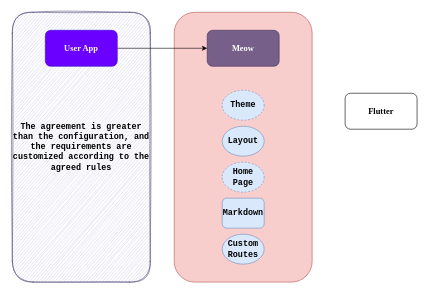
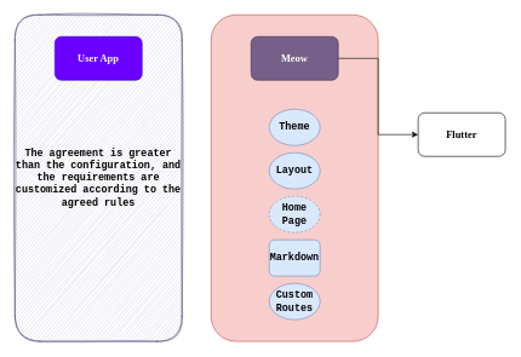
  <mxCell id="0" />
  <mxCell id="1" parent="0" />
  <mxCell id="2" value="&lt;h3&gt;The agreement is greater than the configuration, and the requirements are customized according to the agreed rules&lt;/h3&gt;" style="rounded=1;whiteSpace=wrap;html=1;fontFamily=Courier New;fillColor=#d0cee2;strokeColor=#56517e;glass=0;sketch=1;" vertex="1" parent="1"><mxGeometry x="20" y="20" width="230" height="450" as="geometry" /></mxCell>
  <mxCell id="3" value="" style="rounded=1;whiteSpace=wrap;html=1;fontFamily=Courier New;fillColor=#f8cecc;strokeColor=#b85450;" vertex="1" parent="1"><mxGeometry x="290" y="20" width="230" height="450" as="geometry" /></mxCell>
- <mxCell id="4" style="edgeStyle=orthogonalEdgeStyle;rounded=0;orthogonalLoop=1;jettySize=auto;html=1;exitX=1;exitY=0.5;exitDx=0;exitDy=0;entryX=0;entryY=0.5;entryDx=0;entryDy=0;" edge="1" parent="1" source="5" target="7"><mxGeometry relative="1" as="geometry" /></mxCell>
  <mxCell id="5" value="&lt;h3&gt;&lt;font face=&quot;Comic Sans MS&quot;&gt;User App&lt;/font&gt;&lt;/h3&gt;" style="rounded=1;whiteSpace=wrap;html=1;fillColor=#6a00ff;strokeColor=#3700CC;fontColor=#ffffff;" vertex="1" parent="1"><mxGeometry x="75" y="50" width="120" height="60" as="geometry" /></mxCell>
+ <mxCell id="6" style="edgeStyle=orthogonalEdgeStyle;rounded=0;orthogonalLoop=1;jettySize=auto;html=1;exitX=1;exitY=0.5;exitDx=0;exitDy=0;entryX=0;entryY=0.5;entryDx=0;entryDy=0;" edge="1" parent="1" source="7" target="8"><mxGeometry relative="1" as="geometry" /></mxCell>
  <mxCell id="7" value="&lt;h3&gt;&lt;font face=&quot;Comic Sans MS&quot;&gt;Meow&lt;/font&gt;&lt;/h3&gt;" style="rounded=1;whiteSpace=wrap;html=1;fillColor=#76608a;strokeColor=#432D57;fontColor=#ffffff;" vertex="1" parent="1"><mxGeometry x="345" y="50" width="120" height="60" as="geometry" /></mxCell>
  <mxCell id="8" value="&lt;h3&gt;&lt;font face=&quot;Comic Sans MS&quot;&gt;Flutter&lt;/font&gt;&lt;/h3&gt;" style="rounded=1;whiteSpace=wrap;html=1;" vertex="1" parent="1"><mxGeometry x="575" y="155" width="120" height="60" as="geometry" /></mxCell>
- <mxCell id="9" value="&lt;h3&gt;&lt;font&gt;Theme&lt;/font&gt;&lt;/h3&gt;" style="ellipse;whiteSpace=wrap;html=1;fontFamily=Courier New;fillColor=#dae8fc;strokeColor=#6c8ebf;dashed=1;" vertex="1" parent="1"><mxGeometry x="370" y="150" width="70" height="50" as="geometry" /></mxCell>
+ <mxCell id="9" value="&lt;h3&gt;&lt;font&gt;Theme&lt;/font&gt;&lt;/h3&gt;" style="ellipse;whiteSpace=wrap;html=1;fontFamily=Courier New;fillColor=#dae8fc;strokeColor=#6c8ebf;" vertex="1" parent="1"><mxGeometry x="370" y="150" width="70" height="50" as="geometry" /></mxCell>
  <mxCell id="10" value="&lt;h3&gt;&lt;font&gt;Home Page&lt;/font&gt;&lt;/h3&gt;" style="ellipse;whiteSpace=wrap;html=1;fontFamily=Courier New;fillColor=#dae8fc;strokeColor=#6c8ebf;dashed=1;" vertex="1" parent="1"><mxGeometry x="370" y="270" width="70" height="50" as="geometry" /></mxCell>
  <mxCell id="11" value="&lt;h3&gt;&lt;font&gt;Layout&lt;/font&gt;&lt;/h3&gt;" style="ellipse;whiteSpace=wrap;html=1;fontFamily=Courier New;fillColor=#dae8fc;strokeColor=#6c8ebf;" vertex="1" parent="1"><mxGeometry x="370" y="210" width="70" height="50" as="geometry" /></mxCell>
  <mxCell id="12" value="&lt;h3&gt;&lt;font&gt;Markdown&lt;/font&gt;&lt;/h3&gt;" style="whiteSpace=wrap;html=1;fontFamily=Courier New;fillColor=#dae8fc;strokeColor=#6c8ebf;rounded=1;" vertex="1" parent="1"><mxGeometry x="370" y="330" width="70" height="50" as="geometry" /></mxCell>
  <mxCell id="13" value="&lt;h3&gt;&lt;font&gt;Custom Routes&lt;/font&gt;&lt;/h3&gt;" style="ellipse;whiteSpace=wrap;html=1;fontFamily=Courier New;fillColor=#dae8fc;strokeColor=#6c8ebf;" vertex="1" parent="1"><mxGeometry x="370" y="390" width="70" height="50" as="geometry" /></mxCell>
